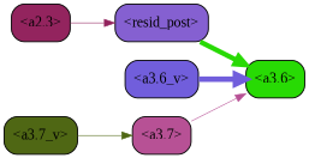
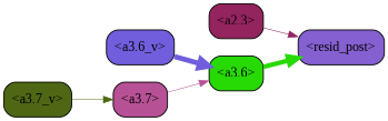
  strict digraph {
    fontname="Liberation Serif"
    rankdir=LR
    splines=true
    node [color=black fontname="Liberation Serif" shape=box style="filled, rounded"]
    edge [fontname="Liberation Serif" penwidth=0.6]
    "<a3.7>" [fillcolor="#b75195"]
    "<a3.6>" [fillcolor="#28da04"]
    "<resid_post>" [fillcolor="#8560d1"]
    "<a2.3>" [fillcolor="#93245e"]
    "<a3.7_v>" [fillcolor="#4f6714"]
    "<a3.6_v>" [fillcolor="#715edc"]
    "<a3.7>" -> "<a3.6>" [color="#b75195"]
-   "<resid_post>" -> "<a3.6>" [color="#28da04" penwidth=4.751592040061951]
+   "<a3.6>" -> "<resid_post>" [color="#28da04" penwidth=4.751592040061951]
    "<a2.3>" -> "<resid_post>" [color="#93245e"]
    "<a3.7_v>" -> "<a3.7>" [color="#4f6714"]
    "<a3.6_v>" -> "<a3.6>" [color="#715edc" penwidth=5.297133803367615]
  }
